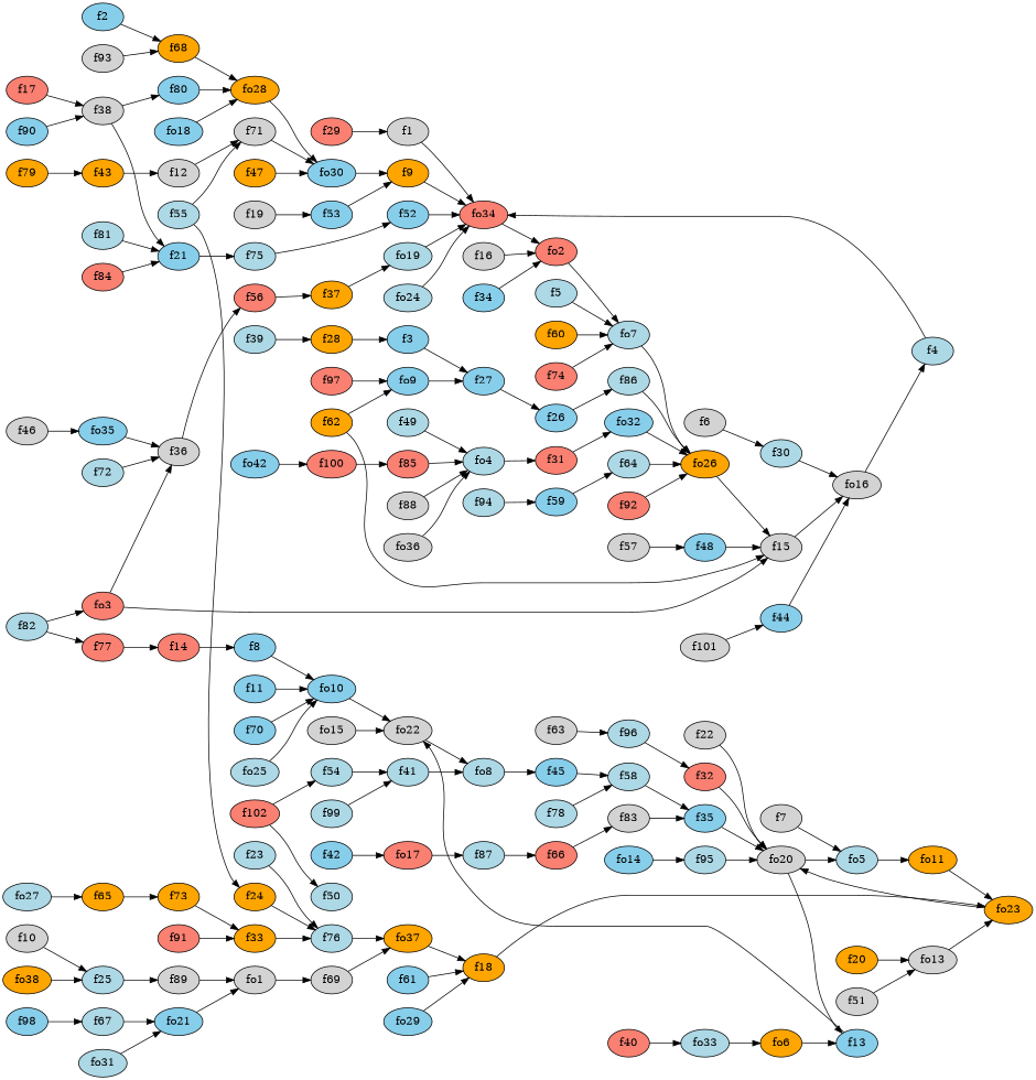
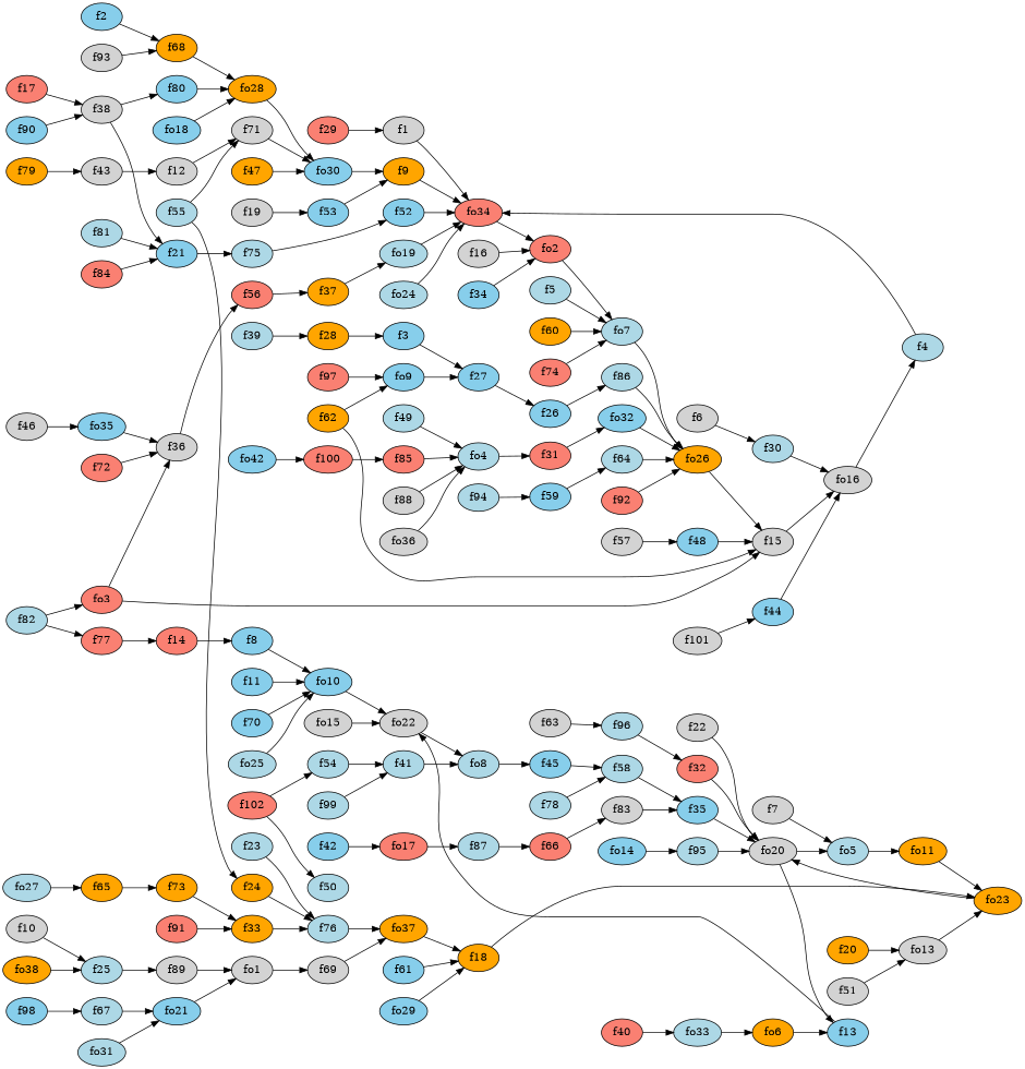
  strict digraph {
    rankdir=LR
    node [fillcolor=lightblue style=filled]
    edge [weight=2]
    f1 [fillcolor=lightgrey]
    fo34 [fillcolor=salmon]
    fo2 [fillcolor=salmon]
    f2 [fillcolor=skyblue]
    f68 [fillcolor=orange]
    fo28 [fillcolor=orange]
    f3 [fillcolor=skyblue]
    f27 [fillcolor=skyblue]
    f26 [fillcolor=skyblue]
    f4
    f5
    fo7
    fo26 [fillcolor=orange]
    f6 [fillcolor=lightgrey]
    f30
    fo16 [fillcolor=lightgrey]
    f7 [fillcolor=lightgrey]
    fo5
    fo11 [fillcolor=orange]
    f8 [fillcolor=skyblue]
    fo10 [fillcolor=skyblue]
    fo22 [fillcolor=lightgrey]
    f9 [fillcolor=orange]
    f10 [fillcolor=lightgrey]
    f25
    f89 [fillcolor=lightgrey]
    f11 [fillcolor=skyblue]
    f12 [fillcolor=lightgrey]
    f71 [fillcolor=lightgrey]
    fo30 [fillcolor=skyblue]
    f13 [fillcolor=skyblue]
    fo8
    f14 [fillcolor=salmon]
    f15 [fillcolor=lightgrey]
    f16 [fillcolor=lightgrey]
    f17 [fillcolor=salmon]
    f38 [fillcolor=lightgrey]
    f21 [fillcolor=skyblue]
    f80 [fillcolor=skyblue]
    f18 [fillcolor=orange]
    fo23 [fillcolor=orange]
    fo20 [fillcolor=lightgrey]
    f19 [fillcolor=lightgrey]
    f53 [fillcolor=skyblue]
    f20 [fillcolor=orange]
    fo13 [fillcolor=lightgrey]
    f75
    f52 [fillcolor=skyblue]
    f22 [fillcolor=lightgrey]
    f23
    f76
    fo37 [fillcolor=orange]
    f24 [fillcolor=orange]
    fo1 [fillcolor=lightgrey]
    f86
    f28 [fillcolor=orange]
    f29 [fillcolor=salmon]
    f31 [fillcolor=salmon]
    fo32 [fillcolor=skyblue]
    f32 [fillcolor=salmon]
    f33 [fillcolor=orange]
    f34 [fillcolor=skyblue]
    f35 [fillcolor=skyblue]
    f36 [fillcolor=lightgrey]
    f56 [fillcolor=salmon]
    f37 [fillcolor=orange]
    fo19
    f39
    f40 [fillcolor=salmon]
    fo33
    fo6 [fillcolor=orange]
    f41
    f45 [fillcolor=skyblue]
    f42 [fillcolor=skyblue]
    fo17 [fillcolor=salmon]
    f87
-   f43 [fillcolor=orange]
+   f43 [fillcolor=lightgrey]
    f44 [fillcolor=skyblue]
    f58
    f46 [fillcolor=lightgrey]
    fo35 [fillcolor=skyblue]
    f47 [fillcolor=orange]
    f48 [fillcolor=skyblue]
    f49
    fo4
    f54
    f51 [fillcolor=lightgrey]
    f55
    f57 [fillcolor=lightgrey]
    f59 [fillcolor=skyblue]
    f64
    f60 [fillcolor=orange]
    f61 [fillcolor=skyblue]
    f62 [fillcolor=orange]
    fo9 [fillcolor=skyblue]
    f63 [fillcolor=lightgrey]
    f96
    f65 [fillcolor=orange]
    f73 [fillcolor=orange]
    f66 [fillcolor=salmon]
    f83 [fillcolor=lightgrey]
    fo21 [fillcolor=skyblue]
    f67
    f69 [fillcolor=lightgrey]
    f70 [fillcolor=skyblue]
-   f72
+   f72 [fillcolor=salmon]
    f74 [fillcolor=salmon]
    f77 [fillcolor=salmon]
    f78
    f79 [fillcolor=orange]
    f81
    f82
    fo3 [fillcolor=salmon]
    f84 [fillcolor=salmon]
    f85 [fillcolor=salmon]
    f88 [fillcolor=lightgrey]
    f90 [fillcolor=skyblue]
    f91 [fillcolor=salmon]
    f92 [fillcolor=salmon]
    f93 [fillcolor=lightgrey]
    f94
    f95
    f97 [fillcolor=salmon]
    f98 [fillcolor=skyblue]
    f99
    f100 [fillcolor=salmon]
    f101 [fillcolor=lightgrey]
    f102 [fillcolor=salmon]
    f50
    n130 [fillcolor=skyblue label=fo42]
    fo14 [fillcolor=skyblue]
    fo15 [fillcolor=lightgrey]
    fo18 [fillcolor=skyblue]
    fo24
    fo25
    fo27
    fo29 [fillcolor=skyblue]
    fo31
    fo36 [fillcolor=lightgrey]
    fo38 [fillcolor=orange]
    f1 -> fo34
    fo34 -> fo2
    fo2 -> fo7
    f2 -> f68
    f68 -> fo28
    fo28 -> fo30
    f3 -> f27
    f27 -> f26
    f26 -> f86
    f4 -> fo34
    f5 -> fo7
    fo7 -> fo26
    fo26 -> f15
    f6 -> f30
    f30 -> fo16
    fo16 -> f4
    f7 -> fo5
    fo5 -> fo11
    fo11 -> fo23
    f8 -> fo10
    fo10 -> fo22
    fo22 -> fo8
    f9 -> fo34
    f10 -> f25
    f25 -> f89
    f89 -> fo1
    f11 -> fo10
    f12 -> f71
    f71 -> fo30
    fo30 -> f9
    f13 -> fo22
    fo8 -> f45
    f14 -> f8
    f15 -> fo16
    f16 -> fo2
    f17 -> f38
    f38 -> f21
    f38 -> f80
    f21 -> f75
    f80 -> fo28
    f18 -> fo23
    fo23 -> fo20
    fo20 -> fo5
    fo20 -> f13
    f19 -> f53
    f53 -> f9
    f20 -> fo13
    fo13 -> fo23
    f75 -> f52
    f52 -> fo34
    f22 -> fo20
    f23 -> f76
    f76 -> fo37
    fo37 -> f18
    f24 -> f76
    fo1 -> f69
    f86 -> fo26
    f28 -> f3
    f29 -> f1
    f31 -> fo32
    fo32 -> fo26
    f32 -> fo20
    f33 -> f76
    f34 -> fo2
    f35 -> fo20
    f36 -> f56
    f56 -> f37
    f37 -> fo19
    fo19 -> fo34
    f39 -> f28
    f40 -> fo33
    fo33 -> fo6
    fo6 -> f13
    f41 -> fo8
    f45 -> f58
    f42 -> fo17
    fo17 -> f87
    f87 -> f66
    f43 -> f12
    f44 -> fo16
    f58 -> f35
    f46 -> fo35
    fo35 -> f36
    f47 -> fo30
    f48 -> f15
    f49 -> fo4
    fo4 -> f31
    f54 -> f41
    f51 -> fo13
    f55 -> f71
    f55 -> f24
    f57 -> f48
    f59 -> f64
    f64 -> fo26
    f60 -> fo7
    f61 -> f18
    f62 -> f15
    f62 -> fo9
    fo9 -> f27
    f63 -> f96
    f96 -> f32
    f65 -> f73
    f73 -> f33
    f66 -> f83
    f83 -> f35
    fo21 -> fo1
    f67 -> fo21
    f69 -> fo37
    f70 -> fo10
    f72 -> f36
    f74 -> fo7
    f77 -> f14
    f78 -> f58
    f79 -> f43
    f81 -> f21
    f82 -> f77
    f82 -> fo3
    fo3 -> f15
    fo3 -> f36
    f84 -> f21
    f85 -> fo4
    f88 -> fo4
    f90 -> f38
    f91 -> f33
    f92 -> fo26
    f93 -> f68
    f94 -> f59
    f95 -> fo20
    f97 -> fo9
    f98 -> f67
    f99 -> f41
    f100 -> f85
    f101 -> f44
    f102 -> f54
    f102 -> f50
    n130 -> f100
    fo14 -> f95
    fo15 -> fo22
    fo18 -> fo28
    fo24 -> fo34
    fo25 -> fo10
    fo27 -> f65
    fo29 -> f18
    fo31 -> fo21
    fo36 -> fo4
    fo38 -> f25
  }
